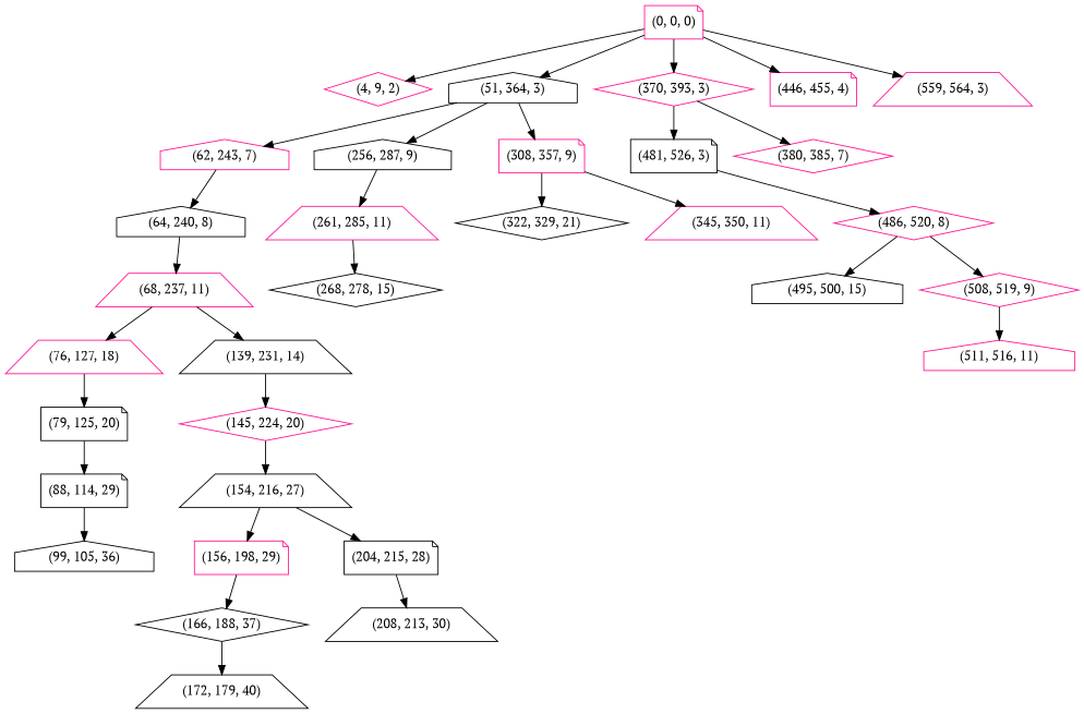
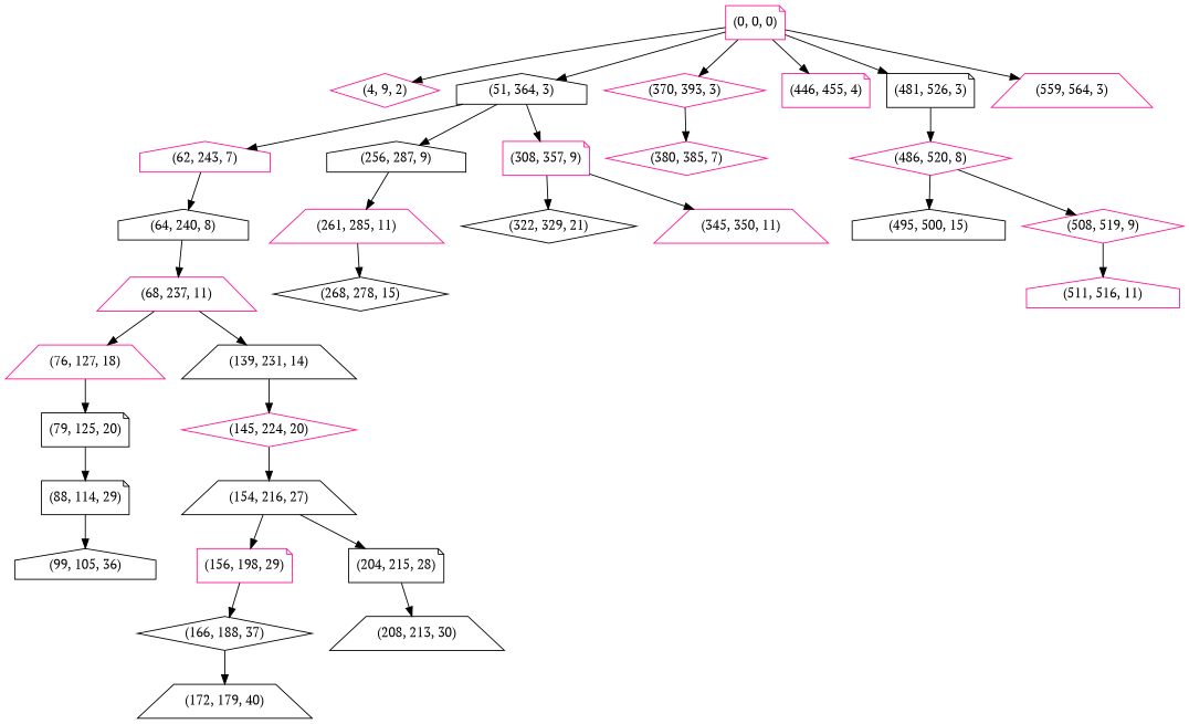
  digraph {
    fontname="PT Serif"
    node [color=deeppink fontname="PT Serif" shape=diamond]
    edge [fontname="PT Serif"]
    "(4, 9, 2)"
    "(0, 0, 0)" [shape=note]
    "(51, 364, 3)" [color=black shape=house]
    "(370, 393, 3)"
    "(446, 455, 4)" [shape=note]
    "(481, 526, 3)" [color=black shape=note]
    "(559, 564, 3)" [shape=trapezium]
    "(62, 243, 7)" [shape=house]
    "(256, 287, 9)" [color=black shape=house]
    "(308, 357, 9)" [shape=note]
    "(380, 385, 7)"
    "(486, 520, 8)"
    "(64, 240, 8)" [color=black shape=house]
    "(261, 285, 11)" [shape=trapezium]
    "(322, 329, 21)" [color=black]
    "(345, 350, 11)" [shape=trapezium]
    "(68, 237, 11)" [shape=trapezium]
    "(76, 127, 18)" [shape=trapezium]
    "(139, 231, 14)" [color=black shape=trapezium]
    "(79, 125, 20)" [color=black shape=note]
    "(145, 224, 20)"
    "(88, 114, 29)" [color=black shape=note]
    "(99, 105, 36)" [color=black shape=house]
    "(154, 216, 27)" [color=black shape=trapezium]
    "(156, 198, 29)" [shape=note]
    "(204, 215, 28)" [color=black shape=note]
    "(166, 188, 37)" [color=black]
    "(208, 213, 30)" [color=black shape=trapezium]
    "(172, 179, 40)" [color=black shape=trapezium]
    "(268, 278, 15)" [color=black]
    "(495, 500, 15)" [color=black shape=house]
    "(508, 519, 9)"
    "(511, 516, 11)" [shape=house]
    "(0, 0, 0)" -> "(4, 9, 2)"
    "(0, 0, 0)" -> "(51, 364, 3)"
    "(0, 0, 0)" -> "(370, 393, 3)"
    "(0, 0, 0)" -> "(446, 455, 4)"
-   "(370, 393, 3)" -> "(481, 526, 3)"
+   "(0, 0, 0)" -> "(481, 526, 3)"
    "(0, 0, 0)" -> "(559, 564, 3)"
    "(51, 364, 3)" -> "(62, 243, 7)"
    "(51, 364, 3)" -> "(256, 287, 9)"
    "(51, 364, 3)" -> "(308, 357, 9)"
    "(370, 393, 3)" -> "(380, 385, 7)"
    "(481, 526, 3)" -> "(486, 520, 8)"
    "(62, 243, 7)" -> "(64, 240, 8)"
    "(256, 287, 9)" -> "(261, 285, 11)"
    "(308, 357, 9)" -> "(322, 329, 21)"
    "(308, 357, 9)" -> "(345, 350, 11)"
    "(486, 520, 8)" -> "(495, 500, 15)"
    "(486, 520, 8)" -> "(508, 519, 9)"
    "(64, 240, 8)" -> "(68, 237, 11)"
    "(261, 285, 11)" -> "(268, 278, 15)"
    "(68, 237, 11)" -> "(76, 127, 18)"
    "(68, 237, 11)" -> "(139, 231, 14)"
    "(76, 127, 18)" -> "(79, 125, 20)"
    "(139, 231, 14)" -> "(145, 224, 20)"
    "(79, 125, 20)" -> "(88, 114, 29)"
    "(145, 224, 20)" -> "(154, 216, 27)"
    "(88, 114, 29)" -> "(99, 105, 36)"
    "(154, 216, 27)" -> "(156, 198, 29)"
    "(154, 216, 27)" -> "(204, 215, 28)"
    "(156, 198, 29)" -> "(166, 188, 37)"
    "(204, 215, 28)" -> "(208, 213, 30)"
    "(166, 188, 37)" -> "(172, 179, 40)"
    "(508, 519, 9)" -> "(511, 516, 11)"
  }
